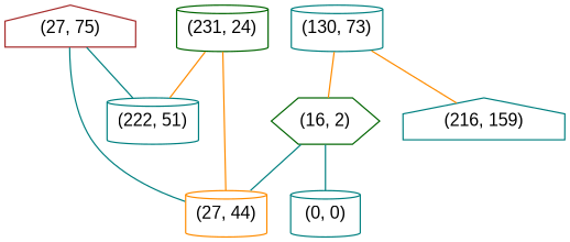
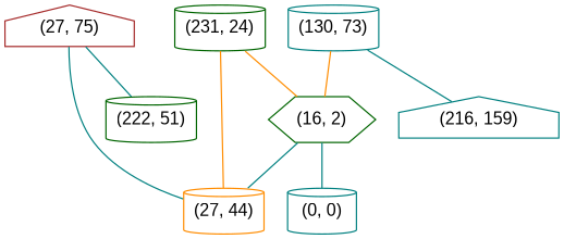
  graph {
    fontname="Liberation Sans"
    node [color=teal fontname="Liberation Sans" shape=cylinder]
    edge [color=teal fontname="Liberation Sans" weight=1]
    n1 [color=brown label="(27, 75)" shape=house]
-   "(222, 51)"
+   "(222, 51)" [color=darkgreen]
    n3 [color=darkorange label="(27, 44)"]
    "(16, 2)" [color=darkgreen shape=hexagon]
    "(130, 73)"
    "(216, 159)" [shape=house]
    "(0, 0)"
    "(231, 24)" [color=darkgreen]
    n1 -- "(222, 51)"
    n1 -- n3 [weight=3]
    "(16, 2)" -- n3 [weight=3]
    "(16, 2)" -- "(0, 0)" [weight=4]
    "(130, 73)" -- "(16, 2)" [color=darkorange weight=2]
-   "(130, 73)" -- "(216, 159)" [color=darkorange]
-   "(231, 24)" -- "(222, 51)" [color=darkorange weight=3]
+   "(130, 73)" -- "(216, 159)"
+   "(231, 24)" -- "(16, 2)" [color=darkorange weight=3]
    "(231, 24)" -- n3 [color=darkorange]
  }
